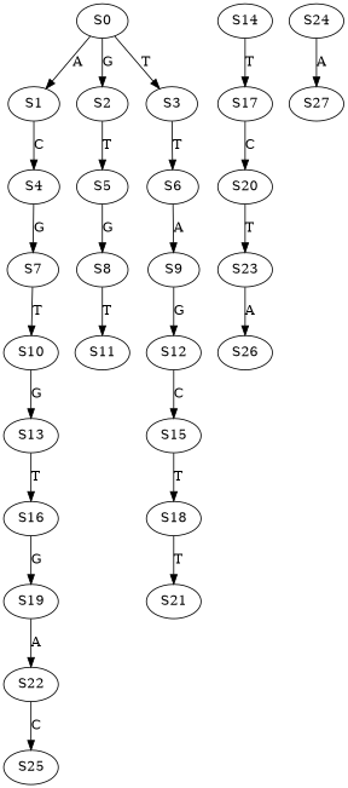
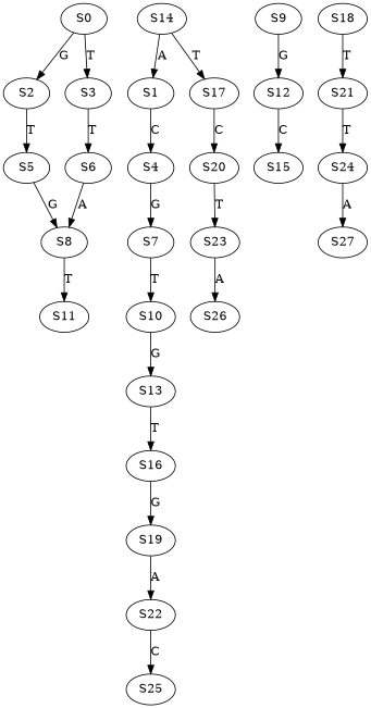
  strict digraph {
    fontname="DejaVu Serif"
    node [fontname="DejaVu Serif"]
    edge [fontname="DejaVu Serif"]
    S0
    S1
    S2
    S3
    S4
    S5
    S6
    S7
    S8
    S9
    S10
    S11
    S12
    S13
    S15
    S16
    S14
    S17
    S18
    S19
    S20
    S21
    S22
    S23
    S24
    S25
    S26
    S27
-   S0 -> S1 [label=A]
+   S14 -> S1 [label=A]
    S0 -> S2 [label=G]
    S0 -> S3 [label=T]
    S1 -> S4 [label=C]
    S2 -> S5 [label=T]
    S3 -> S6 [label=T]
    S4 -> S7 [label=G]
    S5 -> S8 [label=G]
-   S6 -> S9 [label=A]
+   S6 -> S8 [label=A]
    S7 -> S10 [label=T]
    S8 -> S11 [label=T]
    S9 -> S12 [label=G]
    S10 -> S13 [label=G]
    S12 -> S15 [label=C]
    S13 -> S16 [label=T]
-   S15 -> S18 [label=T]
    S16 -> S19 [label=G]
    S14 -> S17 [label=T]
    S17 -> S20 [label=C]
    S18 -> S21 [label=T]
    S19 -> S22 [label=A]
    S20 -> S23 [label=T]
+   S21 -> S24 [label=T]
    S22 -> S25 [label=C]
    S23 -> S26 [label=A]
    S24 -> S27 [label=A]
  }
